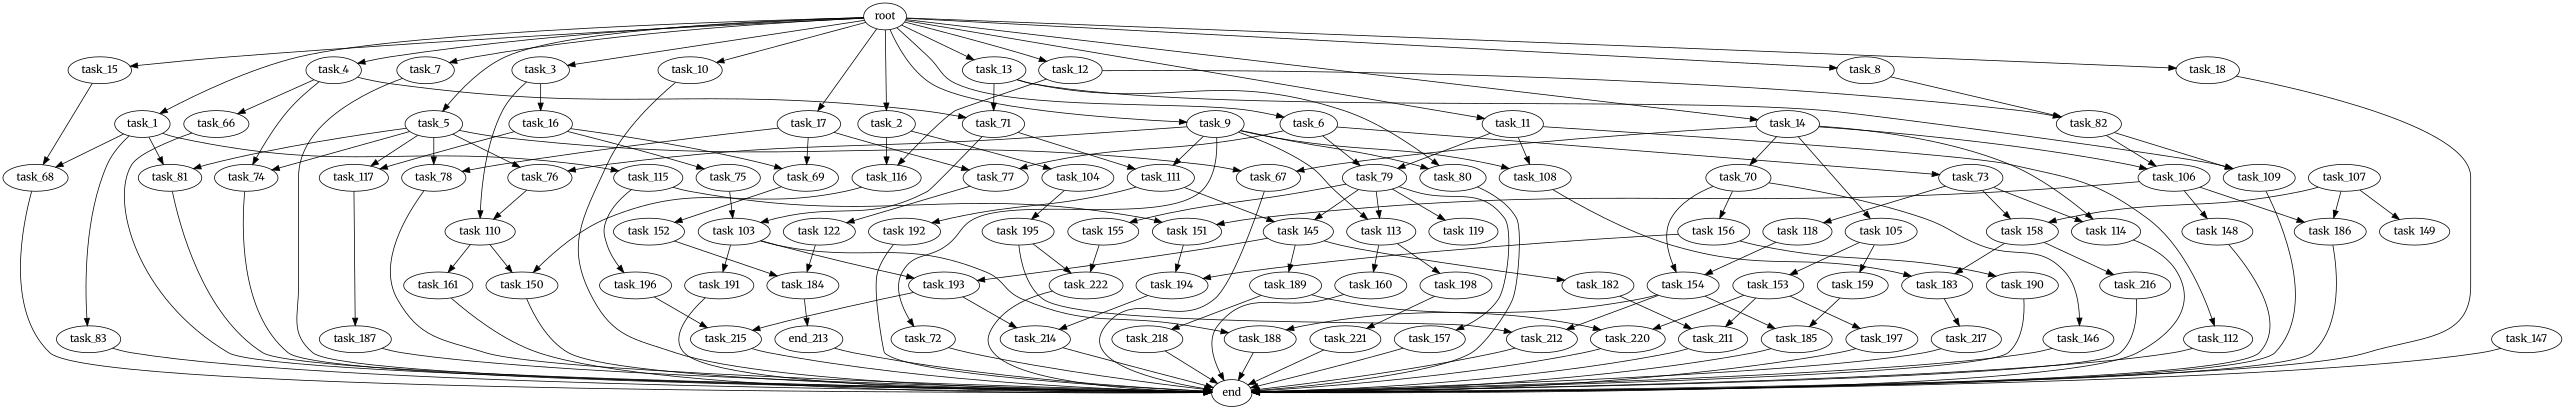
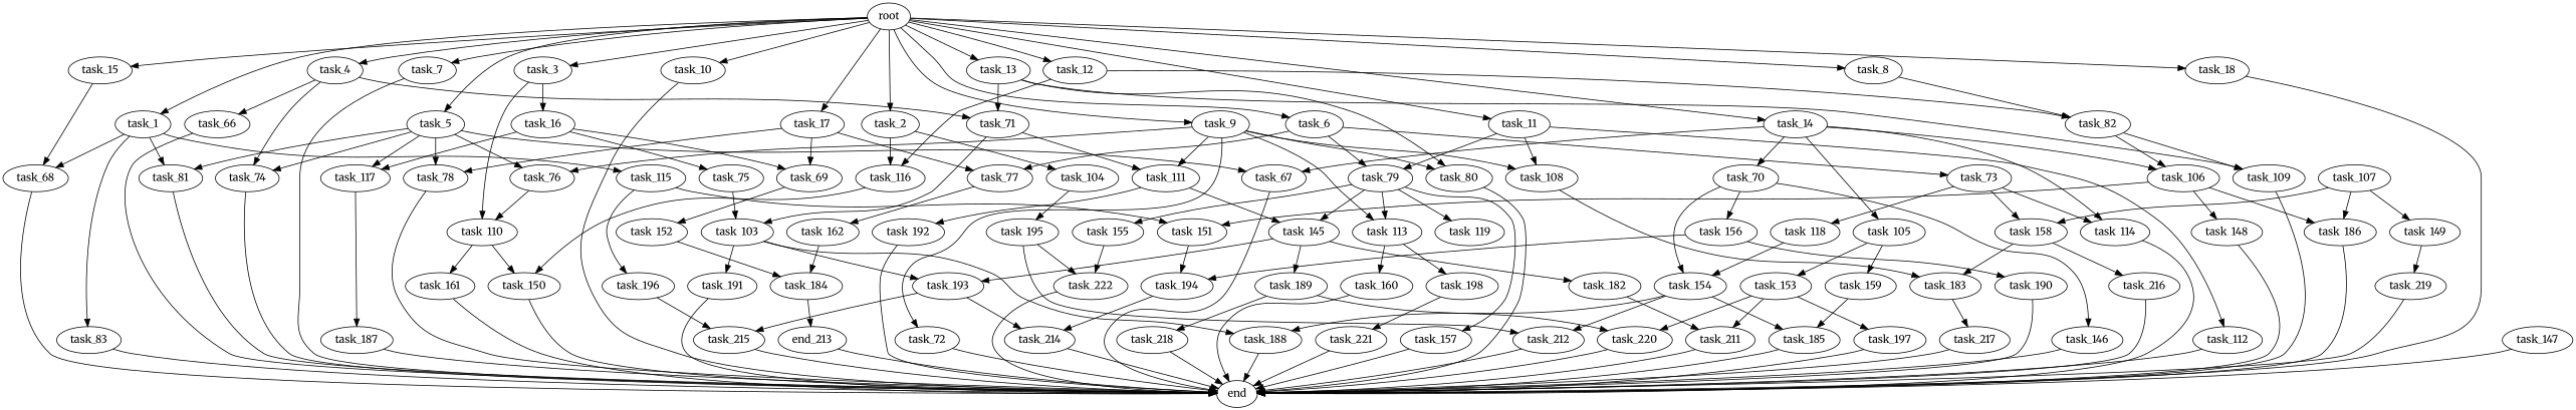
  digraph {
    fontname=Merriweather
    node [fontname=Merriweather]
    edge [fontname=Merriweather]
    root
    task_1
    task_2
    task_3
    task_4
    task_5
    task_6
    task_7
    task_8
    task_9
    task_10
    task_11
    task_12
    task_13
    task_14
    task_15
    task_17
    task_18
    task_68
    task_81
    task_83
    task_115
    task_104
    task_116
    task_16
    task_110
    task_66
    task_71
    task_74
    task_67
    task_76
    task_78
    task_117
    task_73
    task_77
    task_79
    end
    task_82
    task_72
    task_80
    task_108
    task_111
    task_113
    task_112
    task_109
    task_70
    task_105
    task_106
    task_114
    task_69
    task_75
    task_151
    task_196
    task_195
    task_150
    task_161
    task_103
    task_187
    task_118
    task_158
-   task_162 [label=task_122]
+   task_162
    task_119
    task_145
    task_155
    task_157
    task_107
    task_186
    task_149
    task_183
    task_192
    task_160
    task_198
    task_146
    task_154
    task_156
    task_153
    task_159
    task_148
    task_152
    task_184
    task_188
    task_185
    task_212
    task_194
    task_190
    task_191
    task_193
    task_216
    task_182
    task_189
    task_222
    task_214
    task_215
    task_197
    task_211
    task_220
+   task_219
    task_217
    task_221
    task_147
    task_218
    n102 [label=end_213]
    root -> task_1
    root -> task_2
    root -> task_3
    root -> task_4
    root -> task_5
    root -> task_6
    root -> task_7
    root -> task_8
    root -> task_9
    root -> task_10
    root -> task_11
    root -> task_12
    root -> task_13
    root -> task_14
    root -> task_15
    root -> task_17
    root -> task_18
    task_1 -> task_68
    task_1 -> task_81
    task_1 -> task_83
    task_1 -> task_115
    task_2 -> task_104
    task_2 -> task_116
    task_3 -> task_16
    task_3 -> task_110
    task_4 -> task_66
    task_4 -> task_71
    task_4 -> task_74
    task_5 -> task_81
    task_5 -> task_74
    task_5 -> task_67
    task_5 -> task_76
    task_5 -> task_78
    task_5 -> task_117
    task_6 -> task_73
    task_6 -> task_77
    task_6 -> task_79
    task_7 -> end
    task_8 -> task_82
    task_9 -> task_76
    task_9 -> task_72
    task_9 -> task_80
    task_9 -> task_108
    task_9 -> task_111
    task_9 -> task_113
    task_10 -> end
    task_11 -> task_79
    task_11 -> task_108
    task_11 -> task_112
    task_12 -> task_116
    task_12 -> task_82
    task_13 -> task_71
    task_13 -> task_80
    task_13 -> task_109
    task_14 -> task_67
    task_14 -> task_70
    task_14 -> task_105
    task_14 -> task_106
    task_14 -> task_114
    task_15 -> task_68
    task_17 -> task_78
    task_17 -> task_77
    task_17 -> task_69
    task_18 -> end
    task_68 -> end
    task_81 -> end
    task_83 -> end
    task_115 -> task_151
    task_115 -> task_196
    task_104 -> task_195
    task_116 -> task_150
    task_16 -> task_117
    task_16 -> task_69
    task_16 -> task_75
    task_110 -> task_150
    task_110 -> task_161
    task_66 -> end
    task_71 -> task_111
    task_71 -> task_103
    task_74 -> end
    task_67 -> end
    task_76 -> task_110
    task_78 -> end
    task_117 -> task_187
    task_73 -> task_114
    task_73 -> task_118
    task_73 -> task_158
    task_77 -> task_162
    task_79 -> task_113
    task_79 -> task_119
    task_79 -> task_145
    task_79 -> task_155
    task_79 -> task_157
    task_82 -> task_109
    task_82 -> task_106
    task_72 -> end
    task_80 -> end
    task_108 -> task_183
    task_111 -> task_145
    task_111 -> task_192
    task_113 -> task_160
    task_113 -> task_198
    task_112 -> end
    task_109 -> end
    task_70 -> task_146
    task_70 -> task_154
    task_70 -> task_156
    task_105 -> task_153
    task_105 -> task_159
    task_106 -> task_151
    task_106 -> task_186
    task_106 -> task_148
    task_114 -> end
    task_69 -> task_152
    task_75 -> task_103
    task_151 -> task_194
    task_196 -> task_215
    task_195 -> task_212
    task_195 -> task_222
    task_150 -> end
    task_161 -> end
    task_103 -> task_188
    task_103 -> task_191
    task_103 -> task_193
    task_187 -> end
    task_118 -> task_154
    task_158 -> task_183
    task_158 -> task_216
    task_162 -> task_184
    task_145 -> task_193
    task_145 -> task_182
    task_145 -> task_189
    task_155 -> task_222
    task_157 -> end
    task_107 -> task_158
    task_107 -> task_186
    task_107 -> task_149
    task_186 -> end
+   task_149 -> task_219
    task_183 -> task_217
    task_192 -> end
    task_160 -> end
    task_198 -> task_221
    task_146 -> end
    task_154 -> task_188
    task_154 -> task_185
    task_154 -> task_212
    task_156 -> task_194
    task_156 -> task_190
    task_153 -> task_197
    task_153 -> task_211
    task_153 -> task_220
    task_159 -> task_185
    task_148 -> end
    task_152 -> task_184
    task_184 -> n102
    task_188 -> end
    task_185 -> end
    task_212 -> end
    task_194 -> task_214
    task_190 -> end
    task_191 -> end
    task_193 -> task_214
    task_193 -> task_215
    task_216 -> end
    task_182 -> task_211
    task_189 -> task_220
    task_189 -> task_218
    task_222 -> end
    task_214 -> end
    task_215 -> end
    task_197 -> end
    task_211 -> end
    task_220 -> end
+   task_219 -> end
    task_217 -> end
    task_221 -> end
    task_147 -> end
    task_218 -> end
    n102 -> end
  }
